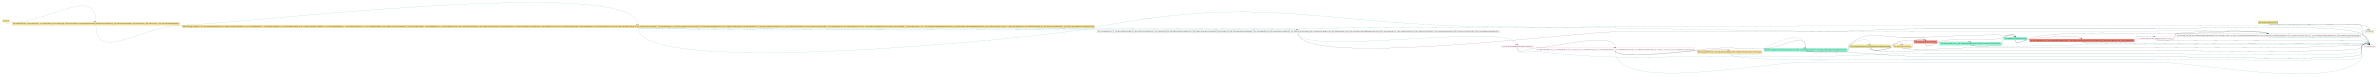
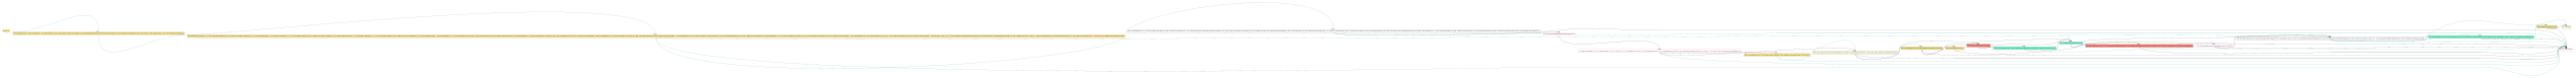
  digraph {
    fontname=Roboto
    rankdir=LR
    node [color=deeppink fillcolor=khaki fontname=Roboto shape=record style=filled]
    edge [arrowhead=onormal color=black fontname=Roboto headport=n tailport=s]
    BB_entry184 [shape=none]
    n2 [label="{8199: constant[undefined,v1]|8200: vardecl['Ember']|8201: vardecl['EmberError']|8202: vardecl['Logger']|8203: function-decl[function _warnIfUsingStrippedFeatureFlags ( FEATURES featuresWereStripped ),-]|8204: vardecl['featuresWereStripped']|8205: vardecl['isFirefox']|8206: vardecl['isChrome']|8207: vardecl['runningNonEmberDebugJS']}"]
    n3 [label="{8208: read-variable['__dependency1__',v3,-]|8209: read-property[v3,'default',v2]|8210: \<variable-non-null-undef\>['__dependency1__']|8211: write-variable[v2,'Ember']*|8212: read-variable['__dependency2__',v5,-]|8213: read-property[v5,'default',v4]|8214: \<variable-non-null-undef\>['__dependency2__']|8215: write-variable[v4,'EmberError']*|8216: read-variable['__dependency3__',v7,-]|8217: read-property[v7,'default',v6]|8218: \<variable-non-null-undef\>['__dependency3__']|8219: write-variable[v6,'Logger']*|8220: read-variable['Ember',v9,-]|8221: function-expr[function ( desc test ),v8]|8222: write-property[v9,'assert',v8]|8223: \<variable-non-null-undef\>['Ember']*|8224: read-variable['Ember',v11,-]|8225: function-expr[function ( message test ),v10]|8226: write-property[v11,'warn',v10]|8227: \<variable-non-null-undef\>['Ember']*|8228: read-variable['Ember',v13,-]|8229: function-expr[function ( message ),v12]|8230: write-property[v13,'debug',v12]|8231: \<variable-non-null-undef\>['Ember']*|8232: read-variable['Ember',v15,-]|8233: function-expr[function ( message test options ),v14]|8234: write-property[v15,'deprecate',v14]|8235: \<variable-non-null-undef\>['Ember']*|8236: read-variable['Ember',v17,-]|8237: function-expr[function ( message func ),v16]|8238: write-property[v17,'deprecateFunc',v16]|8239: \<variable-non-null-undef\>['Ember']*|8240: read-variable['Ember',v19,-]|8241: function-expr[function ( func ),v18]|8242: write-property[v19,'runInDebug',v18]|8243: \<variable-non-null-undef\>['Ember']*|8244: read-variable['__exports__',v21,-]|8245: read-variable['_warnIfUsingStrippedFeatureFlags',v20,-]|8246: write-property[v21,'_warnIfUsingStrippedFeatureFlags',v20]|8247: \<variable-non-null-undef\>['__exports__']*|8248: read-variable['Ember',v24,-]|8249: read-property[v24,'testing',v23]|8250: \<variable-non-null-undef\>['Ember']|8251: ![v23,v22]|8252: if[v22](true-block:2538,false-block:2550)}"]
    n4 [color=black fillcolor=white label="{8253: read-variable['Ember',v27,-]|8254: read-property[v27,'FEATURES',v26]|8255: \<variable-non-null-undef\>['Ember']|8256: constant[true,v25]|8257: write-property[v26,'features-stripped-test',v25]|8258: \<property-non-null-undef\>[v27,'FEATURES']*|8259: constant[true,v28]|8260: write-variable[v28,'featuresWereStripped']*|8261: read-variable['Ember',v32,-]|8262: read-property[v32,'FEATURES',v30]|8263: \<variable-non-null-undef\>['Ember']|8264: constant[\"features-stripped-test\",v31]|8265: delete-property[v30,v31,v29]*|8266: read-variable['_warnIfUsingStrippedFeatureFlags',v34,v33]|8267: read-variable['Ember',v37,-]|8268: read-property[v37,'ENV',v36]|8269: \<variable-non-null-undef\>['Ember']|8270: read-property[v36,'FEATURES',v35]|8271: \<property-non-null-undef\>[v37,'ENV']|8272: read-variable['featuresWereStripped',v38,-]}"]
    n5 [color=black fillcolor=white label="{8308: constant[true,v25]|8309: write-variable[v25,'runningNonEmberDebugJS']*|8310: read-variable['__exports__',v27,-]|8311: read-variable['runningNonEmberDebugJS',v26,-]|8312: write-property[v27,'runningNonEmberDebugJS',v26]|8313: \<variable-non-null-undef\>['__exports__']*|8314: read-variable['runningNonEmberDebugJS',v28,-]|8315: if[v28](true-block:2551,false-block:2553)}"]
    n6 [fillcolor=white label="{8322: exceptional-return}"]
    n7 [fillcolor=white label="{8273: call-_warnIfUsingStrippedFeatureFlags [v33,v34,v35,v38,-]*}"]
+   n8 [color=black fillcolor=aquamarine label="{8316: read-variable['Ember',v30,-]|8317: read-property[v30,'warn',-]|8318: \<variable-non-null-undef\>['Ember']|8319: constant[\"Please use `ember.debug.js` instead of `ember.js` for development and debugging.\",v31]}"]
    n9 [color=black fillcolor=lightyellow label="{8321: return[v1]}"]
    n10 [fillcolor=white label="{8274: typeof['InstallTrigger',v40]|8275: constant[\"undefined\",v41]|8276: !==[v40,v41,v39]|8277: write-variable[v39,'isFirefox']*|8278: read-variable['window',v45,-]|8279: read-property[v45,'chrome',v44]|8280: \<variable-non-null-undef\>['window']|8281: ![v44,v43]|8282: ![v43,v42]|8283: if[v42](true-block:2541,false-block:2542)}"]
    n11 [color=black label="{8320: call-Ember.warn [v30,'warn',v31,-]*}"]
-   n12 [color=black fillcolor=aquamarine label="{8288: write-variable[v42,'isChrome']*|8289: typeof['window',v47]|8290: constant[\"undefined\",v48]|8291: !==[v47,v48,v46]|8292: if[v46](true-block:2543,false-block:2547)}"]
+   n12 [color=black fillcolor=lightyellow label="{8288: write-variable[v42,'isChrome']*|8289: typeof['window',v47]|8290: constant[\"undefined\",v48]|8291: !==[v47,v48,v46]|8292: if[v46](true-block:2543,false-block:2547)}"]
    n13 [label="{8284: read-variable['window',v47,-]|8285: read-property[v47,'opera',v46]|8286: \<variable-non-null-undef\>['window']|8287: ![v46,v42]}"]
    n14 [fillcolor=aquamarine label="{8300: if[v46](true-block:2548,false-block:2550)}"]
    n15 [color=black label="{8293: read-variable['isFirefox',v46,-]|8294: if[v46](true-block:2545,false-block:2544)}"]
    n16 [color=black fillcolor=salmon label="{8301: read-variable['window',v50,-]|8302: read-property[v50,'addEventListener',-]|8303: \<variable-non-null-undef\>['window']|8304: constant[\"load\",v51]|8305: function-expr[function ( ),v52]|8306: constant[false,v53]}"]
    n17 [color=black fillcolor=salmon label="{8296: if[v46](true-block:2546,false-block:2547)}"]
    n18 [label="{8295: read-variable['isChrome',v46,-]}"]
    n19 [fillcolor=white label="{8307: call-window.addEventListener [v50,'addEventListener',v51,v52,v53,-]*}"]
    n20 [color=black fillcolor=aquamarine label="{8297: read-variable['window',v49,-]|8298: read-property[v49,'addEventListener',v46]|8299: \<variable-non-null-undef\>['window']}"]
    BB_entry184 -> n2 [color=teal headlabel="    2536"]
    n2 -> n3 [arrowhead=tee color=teal headlabel="      2537"]
    n3 -> n4 [color=teal headlabel="      2538"]
    n3 -> n5 [arrowhead=dot color=teal headlabel="      2550"]
    n3 -> n6 [color=teal headlabel="      2554"]
    n4 -> n6 [arrowhead=dot]
    n4 -> n7 [arrowhead=dot color=teal headlabel="      2539"]
    n5 -> n6 [arrowhead=dot color=teal]
+   n5 -> n8 [color=teal headlabel="      2551"]
    n5 -> n9 [color=teal headlabel="      2553"]
    n7 -> n6 [arrowhead=dot color=teal]
    n7 -> n10 [arrowhead=dot headlabel="      2540"]
+   n8 -> n6
+   n8 -> n11 [color=teal headlabel="      2552"]
    n10 -> n6 [arrowhead=dot color=teal]
    n10 -> n12 [headlabel="      2542"]
    n10 -> n13 [headlabel="      2541"]
    n11 -> n6 [arrowhead=tee]
    n11 -> n9 [arrowhead=tee]
    n12 -> n6
    n12 -> n14 [headlabel="      2547"]
    n12 -> n15 [arrowhead=dot color=teal headlabel="      2543"]
    n13 -> n6 [arrowhead=dot color=teal]
    n13 -> n12 [arrowhead=dot color=teal]
    n14 -> n5 [arrowhead=dot]
    n14 -> n16 [arrowhead=dot headlabel="      2548"]
    n15 -> n6
    n15 -> n17 [arrowhead=tee headlabel="      2545"]
    n15 -> n18 [arrowhead=tee headlabel="      2544"]
    n16 -> n6 [arrowhead=dot]
    n16 -> n19 [arrowhead=dot color=teal headlabel="      2549"]
    n17 -> n14 [arrowhead=dot]
    n17 -> n20 [arrowhead=dot color=teal headlabel="      2546"]
    n18 -> n6
    n18 -> n17
    n19 -> n5 [arrowhead=tee]
    n19 -> n6 [arrowhead=tee]
    n20 -> n6 [color=teal]
    n20 -> n14
  }
